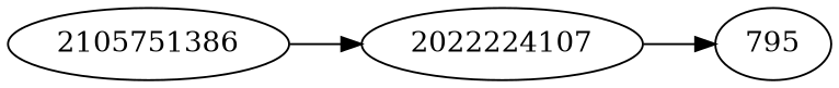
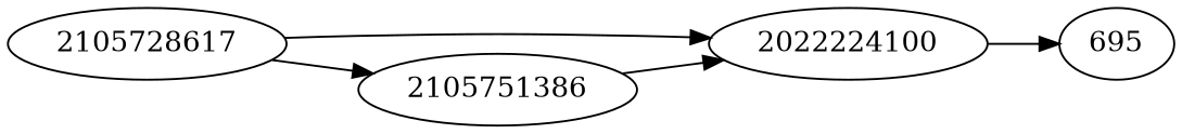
  strict digraph {
    rankdir=LR
-   2022224100 [label=2022224107]
-   695 [label=795]
+   2022224100
+   695
+   2105728617
    n4 [label=2105751386]
    2022224100 -> 695
+   2105728617 -> 2022224100
+   2105728617 -> n4
    n4 -> 2022224100
  }
